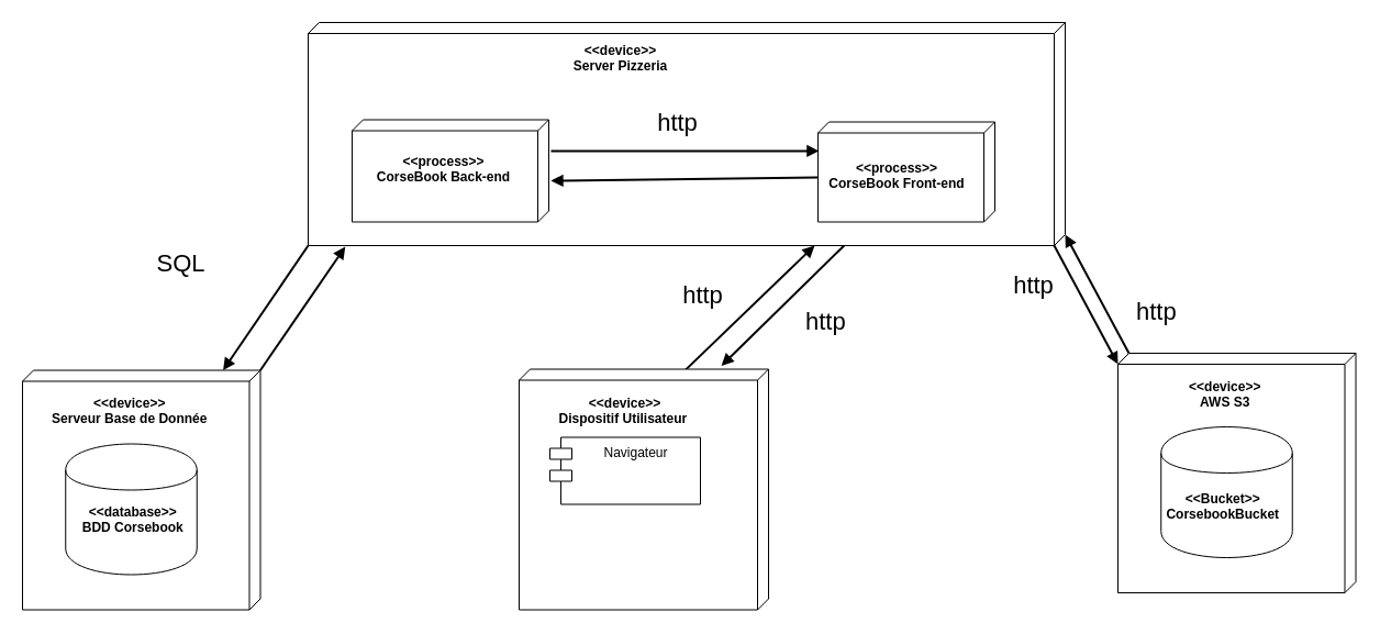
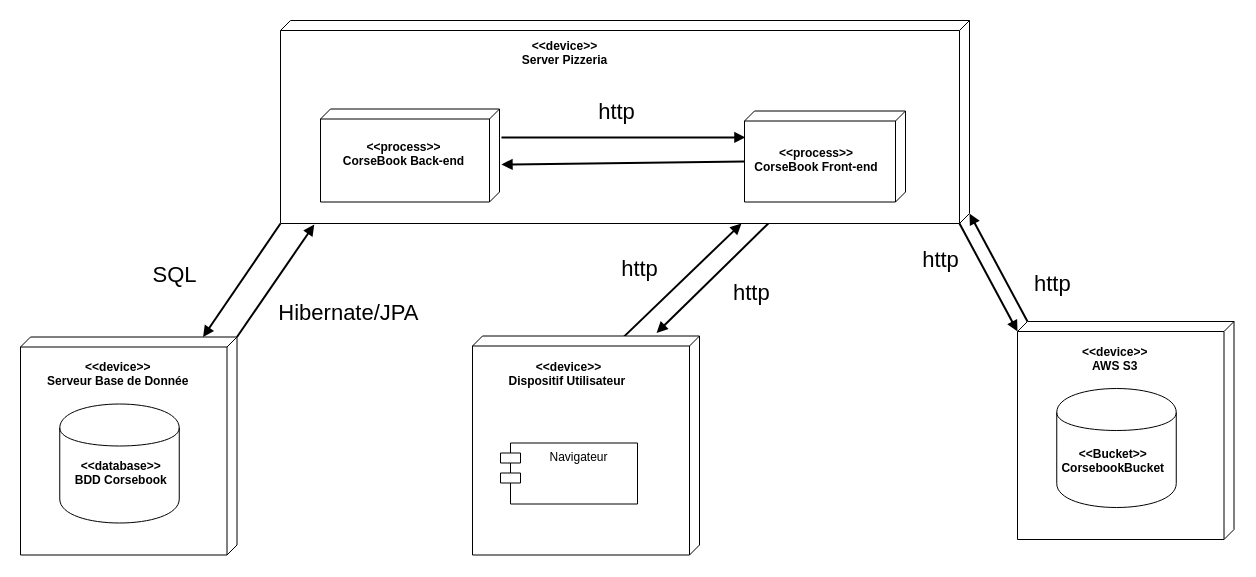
  <mxCell id="0" />
  <mxCell id="1" parent="0" />
  <mxCell id="2" style="edgeStyle=none;rounded=0;orthogonalLoop=1;jettySize=auto;html=1;exitX=0;exitY=0;exitDx=0;exitDy=0;exitPerimeter=0;entryX=1.005;entryY=0.951;entryDx=0;entryDy=0;entryPerimeter=0;endArrow=block;endFill=1;strokeWidth=2;" parent="1" source="3" target="7" edge="1"><mxGeometry relative="1" as="geometry" /></mxCell>
  <mxCell id="3" value="" style="verticalAlign=top;align=left;spacingTop=8;spacingLeft=2;spacingRight=12;shape=cube;size=10;direction=south;fontStyle=4;html=1;" parent="1" vertex="1"><mxGeometry x="20" y="336.5" width="216.5" height="218" as="geometry" /></mxCell>
  <mxCell id="4" style="edgeStyle=none;rounded=0;orthogonalLoop=1;jettySize=auto;html=1;exitX=1;exitY=0.292;exitDx=0;exitDy=0;exitPerimeter=0;entryX=-0.014;entryY=0.189;entryDx=0;entryDy=0;entryPerimeter=0;endArrow=block;endFill=1;strokeWidth=2;" parent="1" source="7" target="12" edge="1"><mxGeometry relative="1" as="geometry" /></mxCell>
  <mxCell id="5" style="edgeStyle=none;rounded=0;orthogonalLoop=1;jettySize=auto;html=1;exitX=1;exitY=1;exitDx=0;exitDy=0;exitPerimeter=0;endArrow=block;endFill=1;strokeWidth=2;" parent="1" source="7" target="3" edge="1"><mxGeometry relative="1" as="geometry" /></mxCell>
  <mxCell id="6" style="edgeStyle=none;rounded=0;orthogonalLoop=1;jettySize=auto;html=1;exitX=0;exitY=0;exitDx=203;exitDy=10;exitPerimeter=0;entryX=0;entryY=0;entryDx=10;entryDy=216.5;entryPerimeter=0;endArrow=block;endFill=1;strokeWidth=2;" parent="1" source="7" target="23" edge="1"><mxGeometry relative="1" as="geometry" /></mxCell>
  <mxCell id="7" value="" style="verticalAlign=top;align=left;spacingTop=8;spacingLeft=2;spacingRight=12;shape=cube;size=10;direction=south;fontStyle=4;html=1;" parent="1" vertex="1"><mxGeometry x="280" y="20" width="689" height="203" as="geometry" /></mxCell>
  <mxCell id="8" style="edgeStyle=none;rounded=0;orthogonalLoop=1;jettySize=auto;html=1;exitX=0;exitY=0;exitDx=50.5;exitDy=161;exitPerimeter=0;entryX=0.597;entryY=-0.011;entryDx=0;entryDy=0;entryPerimeter=0;endArrow=block;endFill=1;strokeWidth=2;" parent="1" source="9" target="18" edge="1"><mxGeometry relative="1" as="geometry" /></mxCell>
  <mxCell id="9" value="" style="verticalAlign=top;align=left;spacingTop=8;spacingLeft=2;spacingRight=12;shape=cube;size=10;direction=south;fontStyle=4;html=1;" parent="1" vertex="1"><mxGeometry x="744" y="110.5" width="161" height="91" as="geometry" /></mxCell>
  <mxCell id="10" value="&lt;&lt;device&gt;&gt;&#10;Server Pizzeria" style="text;align=center;fontStyle=1;verticalAlign=middle;spacingLeft=3;spacingRight=3;strokeColor=none;rotatable=0;points=[[0,0.5],[1,0.5]];portConstraint=eastwest;" parent="1" vertex="1"><mxGeometry x="524.5" y="39" width="80" height="26" as="geometry" /></mxCell>
  <mxCell id="11" style="edgeStyle=none;rounded=0;orthogonalLoop=1;jettySize=auto;html=1;endArrow=block;endFill=1;strokeWidth=2;exitX=0.005;exitY=0.335;exitDx=0;exitDy=0;exitPerimeter=0;entryX=1;entryY=0.331;entryDx=0;entryDy=0;entryPerimeter=0;" parent="1" source="12" target="7" edge="1"><mxGeometry relative="1" as="geometry"><mxPoint x="680" y="400" as="sourcePoint" /><mxPoint x="702" y="227" as="targetPoint" /></mxGeometry></mxCell>
  <mxCell id="12" value="" style="verticalAlign=top;align=left;spacingTop=8;spacingLeft=2;spacingRight=12;shape=cube;size=10;direction=south;fontStyle=4;html=1;" parent="1" vertex="1"><mxGeometry x="472" y="335.5" width="227" height="219" as="geometry" /></mxCell>
  <mxCell id="13" value="&lt;&lt;device&gt;&gt;&#10;Dispositif Utilisateur " style="text;align=center;fontStyle=1;verticalAlign=middle;spacingLeft=3;spacingRight=3;strokeColor=none;rotatable=0;points=[[0,0.5],[1,0.5]];portConstraint=eastwest;" parent="1" vertex="1"><mxGeometry x="513" y="354.5" width="111" height="37" as="geometry" /></mxCell>
  <mxCell id="14" value="" style="shape=cylinder;whiteSpace=wrap;html=1;boundedLbl=1;backgroundOutline=1;" parent="1" vertex="1"><mxGeometry x="59.25" y="403.5" width="119.5" height="119" as="geometry" /></mxCell>
  <mxCell id="15" value="&lt;&lt;database&gt;&gt;&#10;BDD Corsebook" style="text;align=center;fontStyle=1;verticalAlign=middle;spacingLeft=3;spacingRight=3;strokeColor=none;rotatable=0;points=[[0,0.5],[1,0.5]];portConstraint=eastwest;" parent="1" vertex="1"><mxGeometry x="80.75" y="458.5" width="80" height="26" as="geometry" /></mxCell>
- <mxCell id="16" value="Navigateur" style="shape=module;align=left;spacingLeft=20;align=center;verticalAlign=top;" parent="1" vertex="1"><mxGeometry x="500" y="397.5" width="137" height="61" as="geometry" /></mxCell>
+ <mxCell id="16" value="Navigateur" style="shape=module;align=left;spacingLeft=20;align=center;verticalAlign=top;" parent="1" vertex="1"><mxGeometry x="500" y="442.5" width="137" height="61" as="geometry" /></mxCell>
  <mxCell id="17" style="edgeStyle=none;rounded=0;orthogonalLoop=1;jettySize=auto;html=1;exitX=0.306;exitY=-0.011;exitDx=0;exitDy=0;exitPerimeter=0;entryX=0.291;entryY=0.994;entryDx=0;entryDy=0;entryPerimeter=0;endArrow=block;endFill=1;strokeWidth=2;" parent="1" source="18" target="9" edge="1"><mxGeometry relative="1" as="geometry" /></mxCell>
  <mxCell id="18" value="" style="verticalAlign=top;align=left;spacingTop=8;spacingLeft=2;spacingRight=12;shape=cube;size=10;direction=south;fontStyle=4;html=1;" parent="1" vertex="1"><mxGeometry x="320" y="108.5" width="179" height="93" as="geometry" /></mxCell>
  <mxCell id="19" value="&lt;&lt;process&gt;&gt;&#10;CorseBook Back-end" style="text;align=center;fontStyle=1;verticalAlign=middle;spacingLeft=3;spacingRight=3;strokeColor=none;rotatable=0;points=[[0,0.5],[1,0.5]];portConstraint=eastwest;" parent="1" vertex="1"><mxGeometry x="338" y="131.5" width="131" height="43" as="geometry" /></mxCell>
  <mxCell id="20" value="&lt;&lt;process&gt;&gt;&#10;CorseBook Front-end" style="text;align=center;fontStyle=1;verticalAlign=middle;spacingLeft=3;spacingRight=3;strokeColor=none;rotatable=0;points=[[0,0.5],[1,0.5]];portConstraint=eastwest;" parent="1" vertex="1"><mxGeometry x="755" y="137.5" width="122" height="43" as="geometry" /></mxCell>
  <mxCell id="21" value="&lt;&lt;device&gt;&gt;&#10;Serveur Base de Donnée" style="text;align=center;fontStyle=1;verticalAlign=middle;spacingLeft=3;spacingRight=3;strokeColor=none;rotatable=0;points=[[0,0.5],[1,0.5]];portConstraint=eastwest;" parent="1" vertex="1"><mxGeometry x="62.25" y="354.5" width="111" height="37" as="geometry" /></mxCell>
  <mxCell id="22" style="edgeStyle=none;rounded=0;orthogonalLoop=1;jettySize=auto;html=1;exitX=0;exitY=0;exitDx=0;exitDy=206.5;exitPerimeter=0;entryX=0;entryY=0;entryDx=193;entryDy=0;entryPerimeter=0;endArrow=block;endFill=1;strokeWidth=2;" parent="1" source="23" target="7" edge="1"><mxGeometry relative="1" as="geometry" /></mxCell>
  <mxCell id="23" value="" style="verticalAlign=top;align=left;spacingTop=8;spacingLeft=2;spacingRight=12;shape=cube;size=10;direction=south;fontStyle=4;html=1;" parent="1" vertex="1"><mxGeometry x="1017" y="321" width="216.5" height="218" as="geometry" /></mxCell>
  <mxCell id="24" value="" style="shape=cylinder;whiteSpace=wrap;html=1;boundedLbl=1;backgroundOutline=1;" parent="1" vertex="1"><mxGeometry x="1056.25" y="388" width="119.5" height="119" as="geometry" /></mxCell>
  <mxCell id="25" value="&lt;&lt;Bucket&gt;&gt;&#10;CorsebookBucket" style="text;align=center;fontStyle=1;verticalAlign=middle;spacingLeft=3;spacingRight=3;strokeColor=none;rotatable=0;points=[[0,0.5],[1,0.5]];portConstraint=eastwest;" parent="1" vertex="1"><mxGeometry x="1072.75" y="447" width="80" height="26" as="geometry" /></mxCell>
  <mxCell id="26" value="&lt;&lt;device&gt;&gt;&#10;AWS S3" style="text;align=center;fontStyle=1;verticalAlign=middle;spacingLeft=3;spacingRight=3;strokeColor=none;rotatable=0;points=[[0,0.5],[1,0.5]];portConstraint=eastwest;" parent="1" vertex="1"><mxGeometry x="1059.25" y="339" width="111" height="37" as="geometry" /></mxCell>
  <mxCell id="27" value="&lt;font style=&quot;font-size: 22px&quot;&gt;http&lt;/font&gt;" style="text;html=1;align=center;verticalAlign=middle;resizable=0;points=[];autosize=1;" parent="1" vertex="1"><mxGeometry x="615" y="258" width="47" height="21" as="geometry" /></mxCell>
  <mxCell id="28" value="&lt;span style=&quot;color: rgb(0, 0, 0); font-family: helvetica; font-size: 22px; font-style: normal; font-weight: 400; letter-spacing: normal; text-align: center; text-indent: 0px; text-transform: none; word-spacing: 0px; background-color: rgb(255, 255, 255); display: inline; float: none;&quot;&gt;http&lt;/span&gt;" style="text;whiteSpace=wrap;html=1;" parent="1" vertex="1"><mxGeometry x="731" y="273" width="57" height="31" as="geometry" /></mxCell>
- <mxCell id="29" value="&lt;font style=&quot;font-size: 22px&quot;&gt;SQL&lt;/font&gt;" style="text;html=1;align=center;verticalAlign=middle;resizable=0;points=[];autosize=1;" parent="1" vertex="1"><mxGeometry x="137" y="229" width="54" height="21" as="geometry" /></mxCell>
+ <mxCell id="29" value="&lt;font style=&quot;font-size: 22px&quot;&gt;SQL&lt;/font&gt;" style="text;html=1;align=center;verticalAlign=middle;resizable=0;points=[];autosize=1;" parent="1" vertex="1"><mxGeometry x="147" y="264" width="54" height="21" as="geometry" /></mxCell>
+ <mxCell id="30" value="&lt;font style=&quot;font-size: 22px&quot;&gt;Hibernate/JPA&amp;nbsp;&lt;/font&gt;" style="text;html=1;align=center;verticalAlign=middle;resizable=0;points=[];autosize=1;" parent="1" vertex="1"><mxGeometry x="273.5" y="302" width="155" height="21" as="geometry" /></mxCell>
  <mxCell id="31" value="&lt;font style=&quot;font-size: 22px&quot;&gt;http&lt;/font&gt;" style="text;html=1;align=center;verticalAlign=middle;resizable=0;points=[];autosize=1;" parent="1" vertex="1"><mxGeometry x="916" y="249" width="47" height="21" as="geometry" /></mxCell>
  <mxCell id="32" value="&lt;span style=&quot;color: rgb(0, 0, 0); font-family: helvetica; font-size: 22px; font-style: normal; font-weight: 400; letter-spacing: normal; text-align: center; text-indent: 0px; text-transform: none; word-spacing: 0px; background-color: rgb(255, 255, 255); display: inline; float: none;&quot;&gt;http&lt;/span&gt;" style="text;whiteSpace=wrap;html=1;" parent="1" vertex="1"><mxGeometry x="1032" y="264" width="57" height="31" as="geometry" /></mxCell>
  <mxCell id="33" value="&lt;font style=&quot;font-size: 22px&quot;&gt;http&lt;/font&gt;" style="text;html=1;align=center;verticalAlign=middle;resizable=0;points=[];autosize=1;" parent="1" vertex="1"><mxGeometry x="592" y="101" width="47" height="21" as="geometry" /></mxCell>
